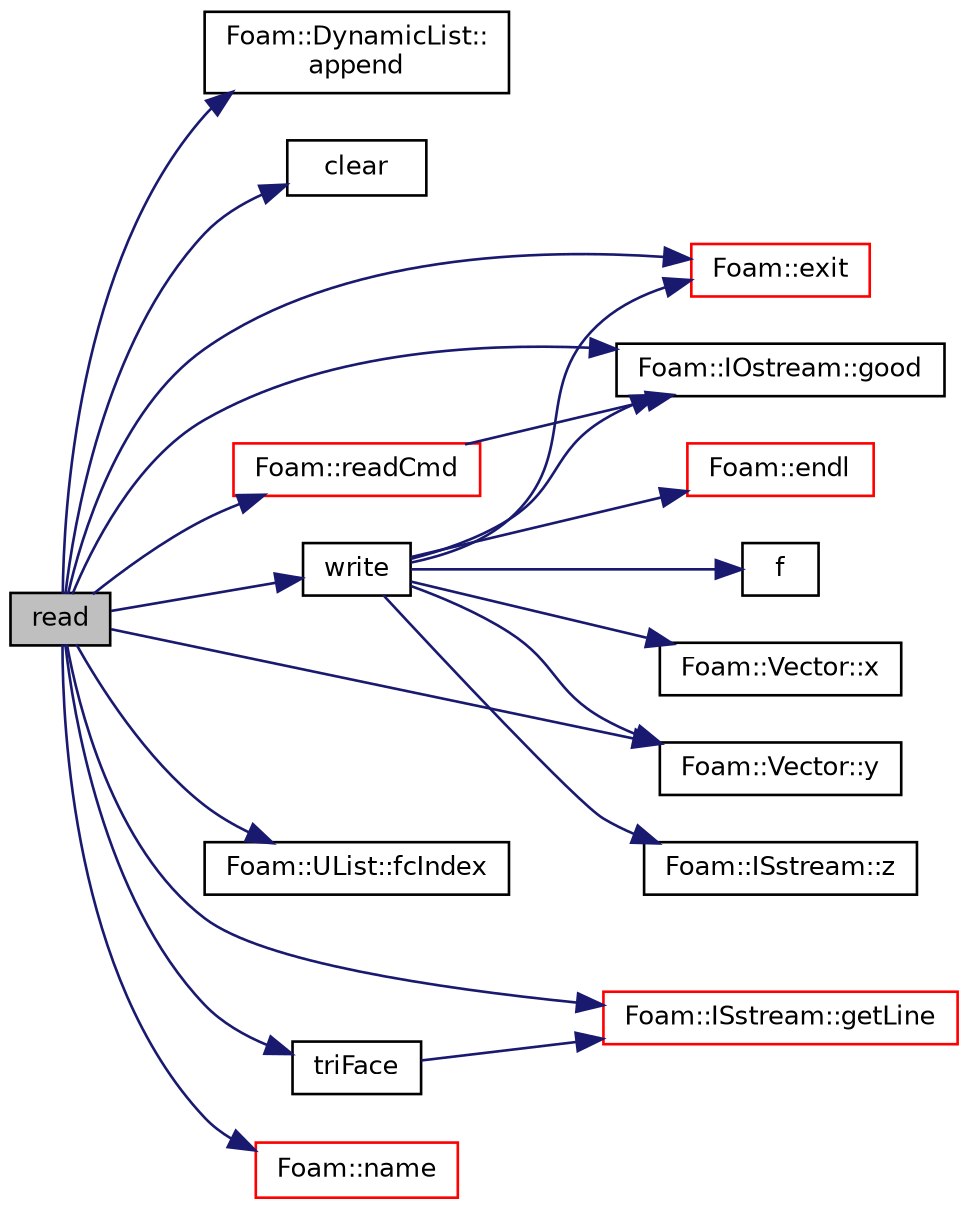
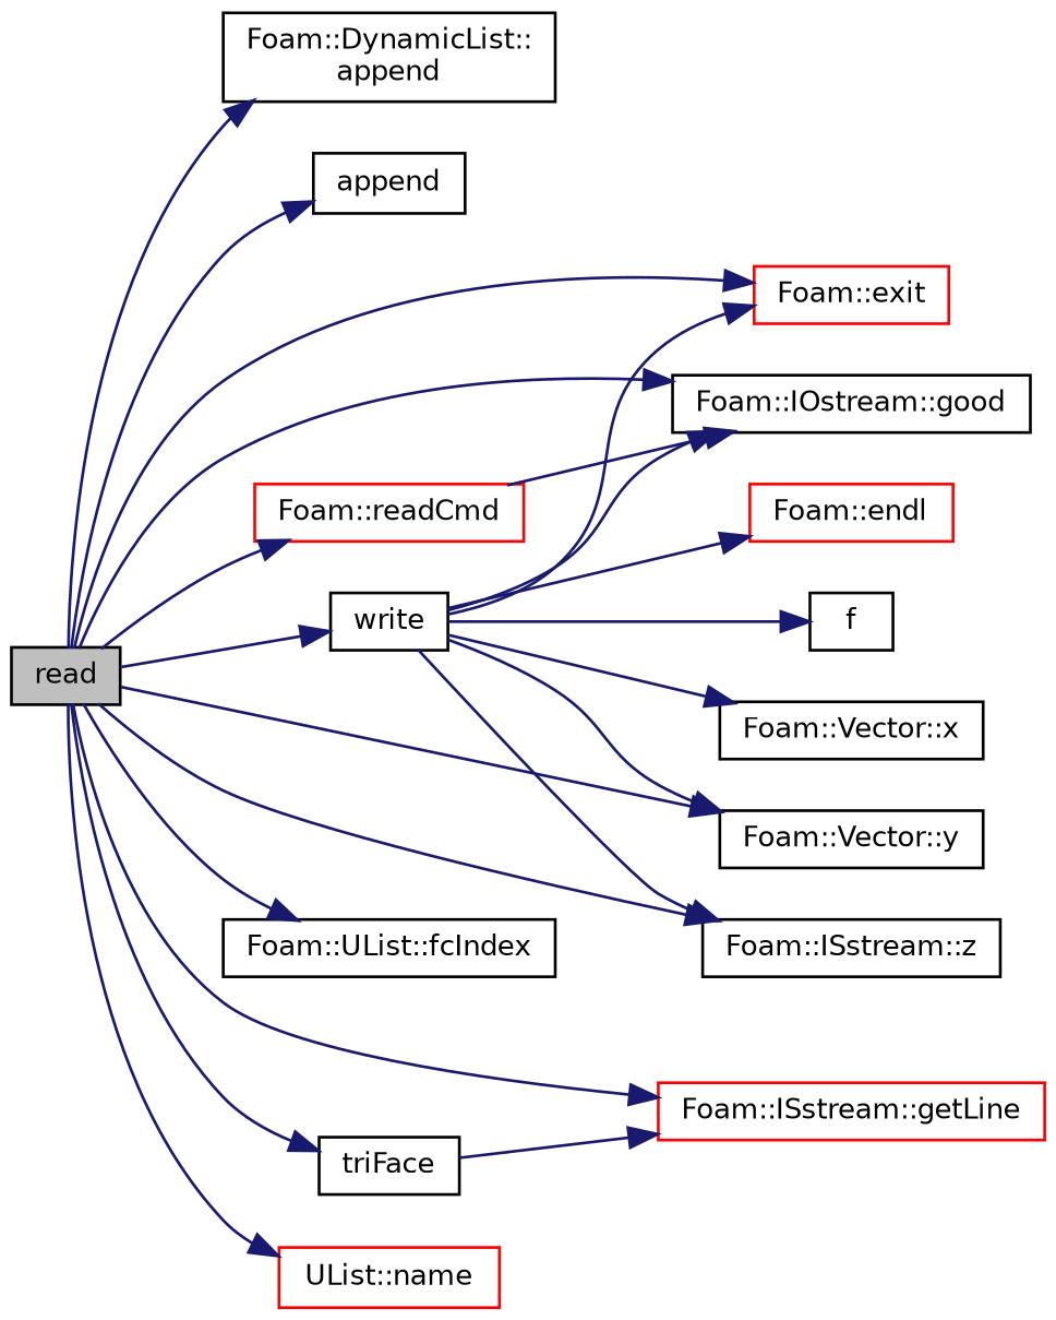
  digraph {
    rankdir=LR
    node [color=black fontname=Helvetica fontsize=10 shape=record]
    edge [color=midnightblue fontname=Helvetica fontsize=10 labelfontname=Helvetica labelfontsize=10 style=solid]
    n1 [fillcolor=grey75 fontcolor=black height=0.2 label=read style=filled width=0.4]
    n2 [height=0.2 label="Foam::DynamicList::\lappend" width=0.4]
-   n3 [height=0.2 label=clear width=0.4]
+   n3 [height=0.2 label=append width=0.4]
    n4 [color=red height=0.2 label="Foam::exit" width=0.4]
    n5 [height=0.2 label="Foam::UList::fcIndex" width=0.4]
    n6 [color=red height=0.2 label="Foam::ISstream::getLine" width=0.4]
    n7 [height=0.2 label="Foam::IOstream::good" width=0.4]
-   n8 [color=red height=0.2 label="Foam::name" width=0.4]
+   n8 [color=red height=0.2 label="UList::name" width=0.4]
    n9 [color=red height=0.2 label="Foam::readCmd" width=0.4]
    n10 [height=0.2 label=triFace width=0.4]
    n11 [height=0.2 label=write width=0.4]
    n12 [height=0.2 label="Foam::Vector::y" width=0.4]
    n13 [height=0.2 label="Foam::ISstream::z" width=0.4]
    n14 [color=red height=0.2 label="Foam::endl" width=0.4]
    n15 [height=0.2 label=f width=0.4]
    n16 [height=0.2 label="Foam::Vector::x" width=0.4]
    n1 -> n2
    n1 -> n3
    n1 -> n4
    n1 -> n5
    n1 -> n6
    n1 -> n7
    n1 -> n8
    n1 -> n9
    n1 -> n10
    n1 -> n11
    n1 -> n12
+   n1 -> n13
    n9 -> n7
    n10 -> n6
    n11 -> n4
    n11 -> n7
    n11 -> n12
    n11 -> n13
    n11 -> n14
    n11 -> n15
    n11 -> n16
  }
